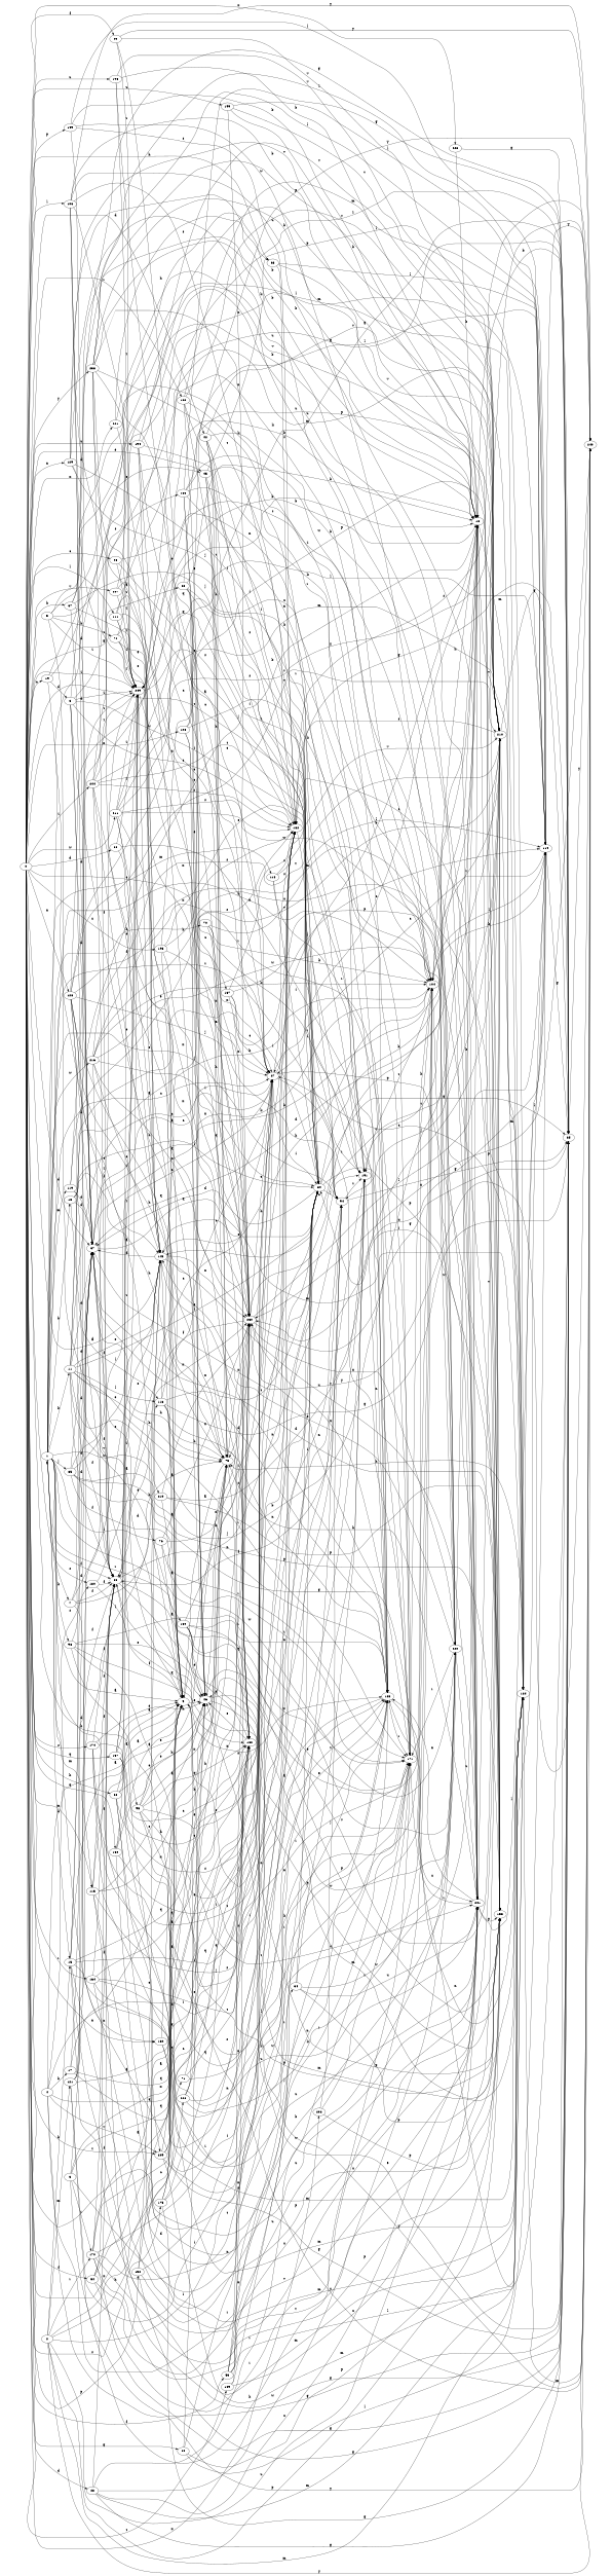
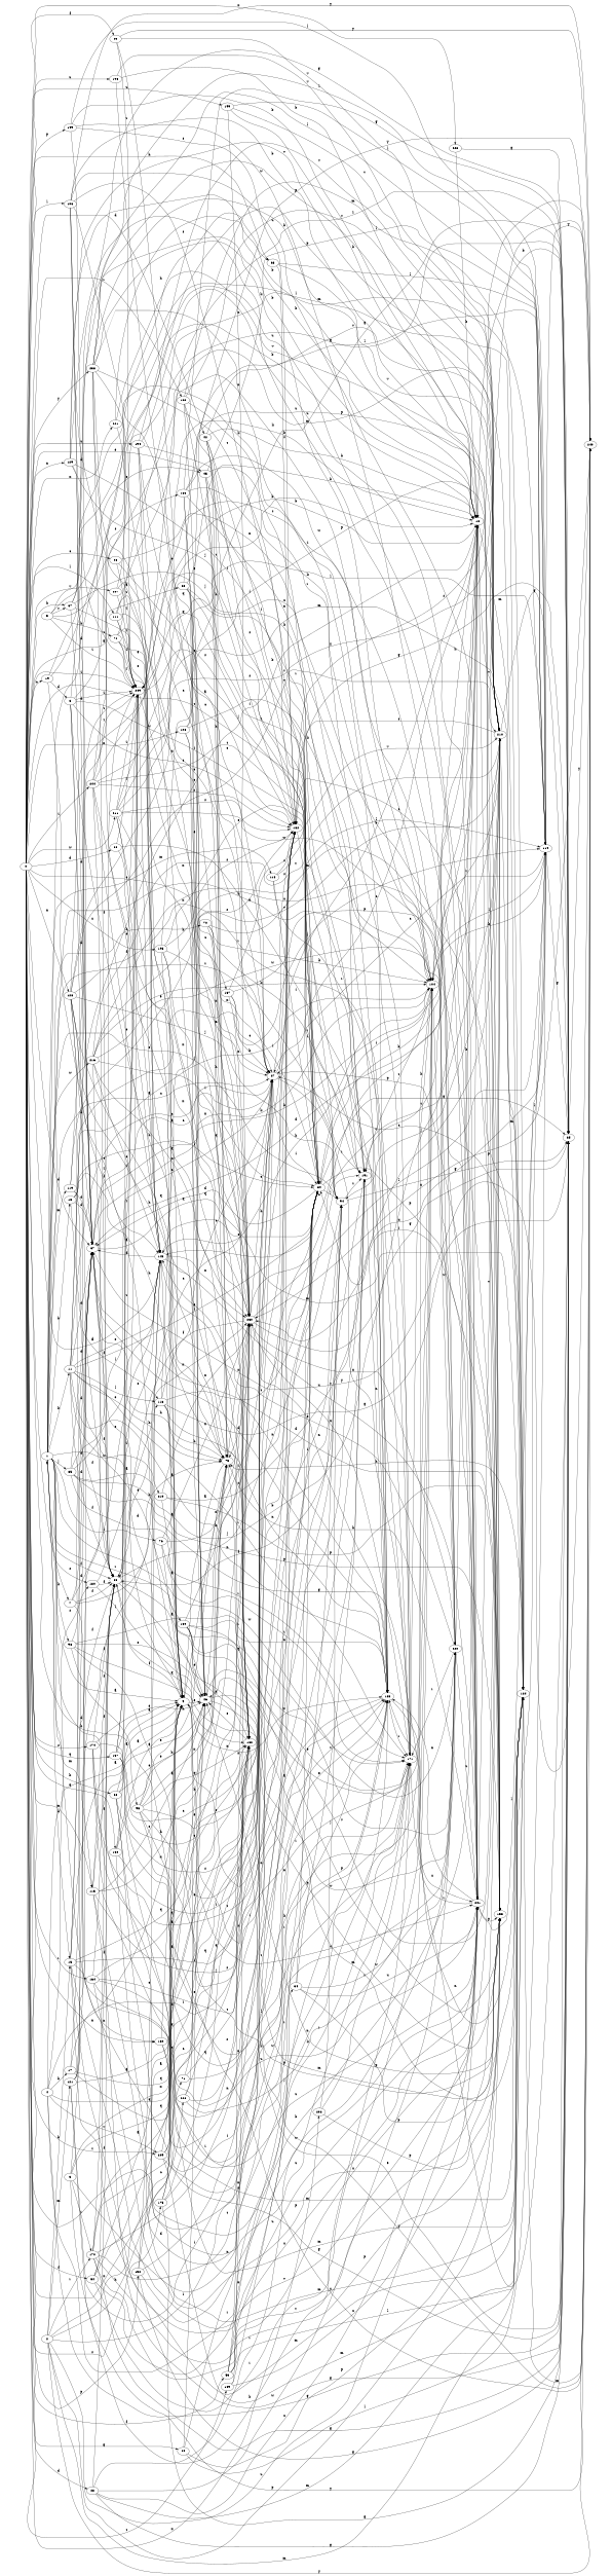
  strict digraph {
    rankdir=LR
    0
    7
    19
    26
    28
    30
    n7 [label=42]
    34
    37
    45
    49
    53
    54
    59
    63
    66
    67
    68
    95
    106
    111
    115
    126
    128
    129
    132
    137
    143
    149
    152
    157
    160
    163
    164
    174
    175
    189
    191
    194
    195
    196
    199
    207
    209
    211
    221
    n47 [label=202]
    226
    228
    238
    244
    249
    55
    65
    75
    6
    114
    210
    133
    182
    201
    220
    124
    171
    230
    84
    18
    153
    27
    104
    240
    162
    94
    9
    46
    1
    11
    13
    15
    70
    76
    85
    98
    118
    119
    169
    180
    216
    219
    113
    2
    71
    121
    170
    3
    4
    17
    5
    74
    n100 [label=183]
    0 -> 7 [label=a]
    0 -> 19 [label=c]
    0 -> 26 [label=c]
    0 -> 28 [label=d]
    0 -> 30 [label=d]
    0 -> n7 [label=d]
    0 -> 34 [label=d]
    0 -> 37 [label=d]
    0 -> 45 [label=e]
    0 -> 49 [label=f]
    0 -> 53 [label=f]
    0 -> 54 [label=f]
    0 -> 59 [label=g]
    0 -> 63 [label=g]
    0 -> 66 [label=h]
    0 -> 67 [label=h]
    0 -> 68 [label=h]
    0 -> 95 [label=k]
    0 -> 106 [label=l]
    0 -> 111 [label=l]
    0 -> 115 [label=m]
    0 -> 126 [label=n]
    0 -> 128 [label=n]
    0 -> 129 [label=n]
    0 -> 132 [label=n]
    0 -> 137 [label=o]
    0 -> 143 [label=o]
    0 -> 149 [label=p]
    0 -> 152 [label=p]
    0 -> 157 [label=q]
    0 -> 160 [label=q]
    0 -> 163 [label=r]
    0 -> 164 [label=r]
    0 -> 174 [label=s]
    0 -> 175 [label=s]
    0 -> 189 [label=t]
    0 -> 191 [label=t]
    0 -> 194 [label=u]
    0 -> 195 [label=u]
    0 -> 196 [label=u]
    0 -> 199 [label=u]
    0 -> 207 [label=v]
    0 -> 209 [label=v]
    0 -> 211 [label=w]
    0 -> 221 [label=x]
    0 -> n47 [label=x]
    0 -> 226 [label=x]
    0 -> 228 [label=x]
    0 -> 238 [label=y]
    0 -> 244 [label=z]
    0 -> 249 [label=z]
    7 -> 37 [label=d]
    7 -> 143 [label=o]
    7 -> 55 [label=f]
    7 -> 65 [label=g]
    7 -> 75 [label=h]
    19 -> 143 [label=o]
    19 -> 6 [label=d]
    19 -> 114 [label=l]
    19 -> 210 [label=v]
    26 -> 249 [label=z]
    26 -> 133 [label=n]
    26 -> 182 [label=s]
    28 -> 55 [label=f]
    28 -> 65 [label=g]
    28 -> 201 [label=u]
    28 -> 220 [label=w]
    28 -> 124 [label=m]
    28 -> 171 [label=r]
    30 -> 249 [label=z]
    30 -> 133 [label=n]
    30 -> 230 [label=x]
    n7 -> 75 [label=h]
    n7 -> 210 [label=v]
    n7 -> 182 [label=s]
    n7 -> 230 [label=x]
    n7 -> 84 [label=i]
-   n7 -> 220 [label=b]
+   n7 -> 18 [label=b]
    34 -> 191 [label=t]
    34 -> 201 [label=u]
    34 -> 220 [label=w]
    34 -> 84 [label=i]
    34 -> 153 [label=p]
    37 -> 55 [label=f]
    37 -> 75 [label=h]
    37 -> 124 [label=m]
    37 -> 18 [label=b]
    37 -> 27 [label=c]
    37 -> 104 [label=k]
    37 -> 240 [label=y]
    45 -> 191 [label=t]
    45 -> 75 [label=h]
    45 -> 114 [label=l]
    45 -> 182 [label=s]
    45 -> 171 [label=r]
    49 -> 249 [label=z]
    49 -> 210 [label=v]
    49 -> 240 [label=y]
    49 -> 162 [label=q]
    53 -> 114 [label=l]
    53 -> 201 [label=u]
    53 -> 171 [label=r]
    53 -> 230 [label=x]
    53 -> 153 [label=p]
    53 -> 94 [label=j]
    54 -> 55 [label=f]
    54 -> 133 [label=n]
    54 -> 171 [label=r]
    54 -> 230 [label=x]
    54 -> 9 [label=a]
    59 -> 114 [label=l]
    59 -> 153 [label=p]
    59 -> 94 [label=j]
    59 -> 46 [label=e]
    63 -> 114 [label=l]
    63 -> 171 [label=r]
    63 -> 230 [label=x]
    63 -> 84 [label=i]
    63 -> 18 [label=b]
    63 -> 46 [label=e]
    66 -> 249 [label=z]
    66 -> 75 [label=h]
    66 -> 182 [label=s]
    66 -> 201 [label=u]
    66 -> 18 [label=b]
    66 -> 46 [label=e]
    67 -> 37 [label=d]
    67 -> 114 [label=l]
    67 -> 18 [label=b]
    67 -> 94 [label=j]
    67 -> 46 [label=e]
    68 -> 114 [label=l]
    68 -> 210 [label=v]
    68 -> 182 [label=s]
    95 -> 143 [label=o]
    95 -> 75 [label=h]
    95 -> 133 [label=n]
    95 -> 182 [label=s]
    95 -> 230 [label=x]
    95 -> 104 [label=k]
    95 -> 162 [label=q]
    95 -> 94 [label=j]
    106 -> 37 [label=d]
    106 -> 249 [label=z]
    106 -> 182 [label=s]
    106 -> 201 [label=u]
    106 -> 18 [label=b]
    106 -> 27 [label=c]
    106 -> 240 [label=y]
    106 -> 9 [label=a]
    111 -> 143 [label=o]
    111 -> 249 [label=z]
    111 -> 230 [label=x]
    111 -> 27 [label=c]
    111 -> 104 [label=k]
    115 -> 55 [label=f]
    115 -> 65 [label=g]
    115 -> 75 [label=h]
    115 -> 133 [label=n]
    115 -> 94 [label=j]
    115 -> 9 [label=a]
    115 -> 46 [label=e]
    126 -> 230 [label=x]
    126 -> 153 [label=p]
    126 -> 104 [label=k]
    126 -> 240 [label=y]
    126 -> 46 [label=e]
    128 -> 37 [label=d]
    128 -> 55 [label=f]
    128 -> 75 [label=h]
    128 -> 210 [label=v]
    128 -> 171 [label=r]
    128 -> 18 [label=b]
    128 -> 240 [label=y]
    128 -> 162 [label=q]
    128 -> 94 [label=j]
    128 -> 9 [label=a]
    129 -> 37 [label=d]
    129 -> 191 [label=t]
    129 -> 210 [label=v]
    129 -> 201 [label=u]
    129 -> 18 [label=b]
    129 -> 94 [label=j]
    132 -> 191 [label=t]
    132 -> 171 [label=r]
    132 -> 9 [label=a]
    137 -> 65 [label=g]
    137 -> 230 [label=x]
    137 -> 84 [label=i]
    137 -> 153 [label=p]
    137 -> 27 [label=c]
    143 -> 37 [label=d]
    143 -> 133 [label=n]
    143 -> 201 [label=u]
    143 -> 230 [label=x]
    143 -> 104 [label=k]
    143 -> 9 [label=a]
    149 -> 37 [label=d]
    149 -> 114 [label=l]
    149 -> 182 [label=s]
    149 -> 220 [label=w]
    149 -> 18 [label=b]
    152 -> 143 [label=o]
    152 -> 65 [label=g]
    152 -> 220 [label=w]
    152 -> 84 [label=i]
    152 -> 9 [label=a]
    157 -> 143 [label=o]
    157 -> 249 [label=z]
    157 -> 201 [label=u]
    157 -> 124 [label=m]
    157 -> 27 [label=c]
    157 -> 9 [label=a]
    160 -> 249 [label=z]
    160 -> 124 [label=m]
    160 -> 84 [label=i]
    160 -> 9 [label=a]
    160 -> 46 [label=e]
    163 -> 191 [label=t]
    163 -> 210 [label=v]
    163 -> 124 [label=m]
    163 -> 84 [label=i]
    163 -> 27 [label=c]
    163 -> 46 [label=e]
    164 -> 191 [label=t]
    164 -> 55 [label=f]
    164 -> 220 [label=w]
    164 -> 153 [label=p]
    164 -> 104 [label=k]
    164 -> 162 [label=q]
    174 -> 191 [label=t]
    174 -> 55 [label=f]
    174 -> 133 [label=n]
    174 -> 124 [label=m]
    174 -> 27 [label=c]
    174 -> 46 [label=e]
    175 -> 65 [label=g]
    175 -> 75 [label=h]
    175 -> 182 [label=s]
    175 -> 162 [label=q]
    175 -> 9 [label=a]
    189 -> 133 [label=n]
    189 -> 201 [label=u]
    189 -> 230 [label=x]
    191 -> 55 [label=f]
    191 -> 133 [label=n]
    194 -> 143 [label=w]
    194 -> 75 [label=h]
    194 -> 210 [label=v]
    194 -> 201 [label=u]
    194 -> 84 [label=i]
    194 -> 27 [label=c]
    195 -> 65 [label=g]
    195 -> 182 [label=s]
    195 -> 230 [label=x]
    195 -> 84 [label=e]
    195 -> 27 [label=c]
+   195 -> 162 [label=q]
    195 -> 9 [label=a]
-   196 -> 249 [label=z]
    196 -> 210 [label=v]
    196 -> 18 [label=b]
    196 -> 162 [label=q]
    199 -> 114 [label=l]
    199 -> 210 [label=v]
    199 -> 230 [label=x]
    199 -> 18 [label=b]
    207 -> 249 [label=z]
    207 -> 182 [label=a]
    207 -> 153 [label=p]
    209 -> 182 [label=s]
    209 -> 124 [label=m]
    209 -> 171 [label=r]
    209 -> 162 [label=q]
    209 -> 9 [label=a]
    211 -> 249 [label=z]
    211 -> 114 [label=l]
    211 -> 182 [label=s]
    211 -> 220 [label=w]
    211 -> 124 [label=m]
    211 -> 230 [label=x]
    211 -> 18 [label=b]
    211 -> 162 [label=q]
    211 -> 9 [label=a]
    221 -> 249 [label=z]
    221 -> 201 [label=u]
    221 -> 18 [label=b]
    n47 -> 171 [label=r]
    n47 -> 153 [label=p]
    n47 -> 94 [label=j]
-   226 -> 75 [label=h]
    226 -> 84 [label=i]
    226 -> 104 [label=k]
    226 -> 162 [label=q]
    226 -> 46 [label=e]
    228 -> 65 [label=g]
    228 -> 18 [label=b]
    238 -> 143 [label=o]
    238 -> 191 [label=t]
    238 -> 55 [label=f]
    238 -> 114 [label=l]
    238 -> 133 [label=n]
    238 -> 230 [label=x]
    238 -> 18 [label=b]
    238 -> 153 [label=p]
    238 -> 27 [label=c]
    238 -> 104 [label=k]
    244 -> 143 [label=o]
    244 -> 191 [label=t]
    244 -> 55 [label=f]
    244 -> 65 [label=g]
    244 -> 182 [label=s]
    244 -> 201 [label=u]
    244 -> 124 [label=m]
    244 -> 18 [label=b]
    244 -> 162 [label=q]
    249 -> 143 [label=o]
    249 -> 55 [label=f]
    249 -> 27 [label=c]
    249 -> 104 [label=k]
    249 -> 94 [label=j]
    55 -> 249 [label=z]
    55 -> 220 [label=w]
    55 -> 124 [label=m]
    55 -> 230 [label=x]
    55 -> 153 [label=p]
    55 -> 94 [label=j]
    65 -> 249 [label=z]
    65 -> 18 [label=b]
    65 -> 240 [label=y]
    65 -> 46 [label=e]
    75 -> 230 [label=x]
    75 -> 162 [label=q]
    75 -> 9 [label=a]
    6 -> 37 [label=d]
    6 -> 249 [label=z]
    6 -> 55 [label=f]
    6 -> 65 [label=g]
    6 -> 75 [label=h]
    6 -> 182 [label=s]
    6 -> 84 [label=i]
    6 -> 18 [label=b]
    114 -> 65 [label=g]
    114 -> 230 [label=x]
    114 -> 27 [label=c]
    114 -> 104 [label=k]
    114 -> 240 [label=y]
    210 -> 37 [label=d]
    210 -> 65 [label=g]
    210 -> 182 [label=s]
    210 -> 124 [label=m]
    210 -> 94 [label=j]
    133 -> 37 [label=d]
    133 -> 249 [label=z]
    133 -> 201 [label=u]
    133 -> 171 [label=r]
    133 -> 9 [label=a]
    182 -> 75 [label=h]
    182 -> 84 [label=i]
    201 -> 249 [label=z]
    201 -> 75 [label=h]
    201 -> 114 [label=l]
    201 -> 210 [label=v]
    201 -> 133 [label=n]
    201 -> 171 [label=r]
    201 -> 84 [label=i]
    201 -> 153 [label=p]
    220 -> 143 [label=o]
    220 -> 201 [label=u]
    220 -> 171 [label=r]
    220 -> 230 [label=x]
    220 -> 18 [label=b]
    124 -> 75 [label=h]
    124 -> 114 [label=l]
    124 -> 133 [label=n]
    124 -> 27 [label=c]
    171 -> 230 [label=x]
    171 -> 104 [label=k]
    171 -> 46 [label=e]
    230 -> 55 [label=f]
    230 -> 65 [label=g]
    230 -> 114 [label=l]
    230 -> 210 [label=v]
    230 -> 133 [label=n]
    230 -> 27 [label=c]
    84 -> 37 [label=d]
    84 -> 143 [label=o]
    84 -> 65 [label=g]
    84 -> 18 [label=b]
    84 -> 153 [label=p]
    84 -> 94 [label=j]
    18 -> 143 [label=o]
    18 -> 191 [label=t]
    18 -> 210 [label=v]
    18 -> 124 [label=m]
    18 -> 153 [label=p]
    18 -> 27 [label=c]
    18 -> 104 [label=k]
    153 -> 37 [label=d]
    153 -> 182 [label=s]
    27 -> 182 [label=s]
    27 -> 171 [label=r]
    27 -> 84 [label=i]
    27 -> 18 [label=b]
    27 -> 153 [label=p]
    104 -> 191 [label=t]
    104 -> 114 [label=l]
    104 -> 210 [label=v]
    104 -> 220 [label=w]
+   104 -> 84 [label=i]
    104 -> 46 [label=e]
    240 -> 182 [label=s]
    240 -> 124 [label=m]
    240 -> 230 [label=x]
    162 -> 153 [label=p]
    162 -> 46 [label=e]
    94 -> 191 [label=t]
    94 -> 65 [label=g]
    9 -> 37 [label=d]
    9 -> 55 [label=f]
    9 -> 201 [label=u]
    9 -> 171 [label=r]
    9 -> 230 [label=x]
    9 -> 46 [label=e]
    46 -> 75 [label=h]
    46 -> 220 [label=w]
    46 -> 240 [label=y]
    1 -> 68 [label=h]
    1 -> 115 [label=m]
    1 -> 132 [label=n]
    1 -> 191 [label=t]
    1 -> 55 [label=f]
    1 -> 201 [label=u]
    1 -> 220 [label=w]
    1 -> 27 [label=c]
    1 -> 104 [label=k]
    1 -> 94 [label=j]
    1 -> 9 [label=a]
    1 -> 11 [label=b]
    1 -> 13 [label=b]
    1 -> 15 [label=b]
    1 -> 70 [label=h]
    1 -> 76 [label=i]
    1 -> 85 [label=j]
    1 -> 98 [label=k]
    1 -> 118 [label=m]
    1 -> 119 [label=m]
    1 -> 169 [label=r]
    1 -> 180 [label=s]
    1 -> 216 [label=w]
    1 -> 219 [label=w]
    11 -> 37 [label=d]
    11 -> 143 [label=o]
    11 -> 55 [label=f]
    11 -> 75 [label=h]
    11 -> 133 [label=n]
    11 -> 171 [label=r]
    11 -> 84 [label=i]
    11 -> 18 [label=b]
    11 -> 27 [label=c]
    11 -> 104 [label=k]
    11 -> 46 [label=e]
    11 -> 113 [label=l]
    13 -> 37 [label=d]
    13 -> 75 [label=h]
    13 -> 114 [label=l]
    13 -> 84 [label=i]
    13 -> 113 [label=l]
    15 -> 37 [label=d]
    15 -> 249 [label=z]
    15 -> 210 [label=v]
    15 -> 133 [label=n]
    15 -> 201 [label=u]
    15 -> 124 [label=m]
    15 -> 84 [label=i]
    15 -> 162 [label=q]
    15 -> 9 [label=a]
    70 -> 75 [label=h]
    70 -> 114 [label=l]
    70 -> 171 [label=r]
    70 -> 104 [label=k]
    76 -> 171 [label=r]
    76 -> 230 [label=x]
    76 -> 84 [label=i]
    76 -> 9 [label=a]
    85 -> 37 [label=d]
    85 -> 143 [label=o]
    85 -> 65 [label=g]
    85 -> 171 [label=r]
    85 -> 18 [label=b]
    85 -> 153 [label=p]
    85 -> 27 [label=c]
    98 -> 37 [label=d]
    98 -> 133 [label=n]
    98 -> 171 [label=r]
    98 -> 153 [label=p]
    98 -> 240 [label=y]
    98 -> 46 [label=e]
    118 -> 210 [label=v]
    118 -> 182 [label=s]
    118 -> 171 [label=r]
    118 -> 84 [label=i]
    119 -> 37 [label=d]
    119 -> 249 [label=z]
    119 -> 210 [label=v]
    119 -> 9 [label=a]
    169 -> 210 [label=v]
    169 -> 133 [label=n]
    169 -> 182 [label=s]
    169 -> 124 [label=m]
    169 -> 153 [label=p]
    169 -> 162 [label=q]
    169 -> 46 [label=e]
    180 -> 55 [label=f]
    180 -> 27 [label=c]
    180 -> 162 [label=q]
    216 -> 143 [label=o]
    216 -> 55 [label=f]
    216 -> 210 [label=v]
    216 -> 201 [label=u]
    216 -> 220 [label=w]
    216 -> 124 [label=m]
    216 -> 230 [label=x]
    216 -> 84 [label=i]
    216 -> 104 [label=k]
    219 -> 210 [label=v]
    219 -> 230 [label=x]
    219 -> 153 [label=p]
    219 -> 9 [label=a]
    113 -> 191 [label=t]
    113 -> 65 [label=g]
    113 -> 75 [label=h]
    113 -> 133 [label=n]
    113 -> 182 [label=s]
    113 -> 27 [label=c]
    113 -> 9 [label=a]
    2 -> 201 [label=u]
    2 -> 124 [label=m]
    2 -> 84 [label=i]
    2 -> 153 [label=p]
    2 -> 27 [label=c]
    2 -> 240 [label=y]
    2 -> 15 [label=b]
    2 -> 71 [label=h]
    2 -> 121 [label=m]
    2 -> 170 [label=r]
    71 -> 133 [label=n]
    71 -> 182 [label=s]
    71 -> 46 [label=e]
    121 -> 37 [label=d]
    121 -> 249 [label=z]
    121 -> 55 [label=f]
    121 -> 84 [label=i]
    121 -> 104 [label=k]
    121 -> 9 [label=a]
    170 -> 191 [label=t]
    170 -> 55 [label=f]
    170 -> 65 [label=g]
    170 -> 210 [label=v]
    170 -> 201 [label=u]
    170 -> 84 [label=i]
    170 -> 27 [label=c]
    170 -> 162 [label=q]
    3 -> 133 [label=n]
    3 -> 230 [label=x]
    3 -> 240 [label=y]
    3 -> 162 [label=q]
    3 -> 113 [label=l]
    3 -> 170 [label=r]
    4 -> 209 [label=v]
    4 -> 65 [label=g]
    4 -> 171 [label=r]
    4 -> 84 [label=i]
    4 -> 162 [label=q]
    4 -> 9 [label=a]
    4 -> 180 [label=s]
    4 -> 17 [label=b]
    17 -> 37 [label=d]
    17 -> 230 [label=x]
    17 -> 27 [label=c]
    17 -> 162 [label=q]
    5 -> 45 [label=e]
-   5 -> 209 [label=v]
+   5 -> 67 [label=v]
    5 -> 249 [label=z]
    5 -> 104 [label=k]
    5 -> 74 [label=h]
    5 -> n100 [label=s]
    74 -> 249 [label=z]
    74 -> 124 [label=m]
    74 -> 230 [label=x]
    74 -> 27 [label=c]
    74 -> 46 [label=e]
    n100 -> 65 [label=g]
    n100 -> 133 [label=n]
    n100 -> 220 [label=w]
    n100 -> 153 [label=p]
    n100 -> 104 [label=k]
    n100 -> 162 [label=q]
    n100 -> 46 [label=e]
  }
